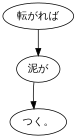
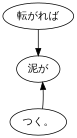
  digraph {
    n1 [label="転がれば"]
    n2 [label="泥が"]
    n3 [label="つく。"]
    n1 -> n2
-   n2 -> n3
+   n3 -> n2
  }
